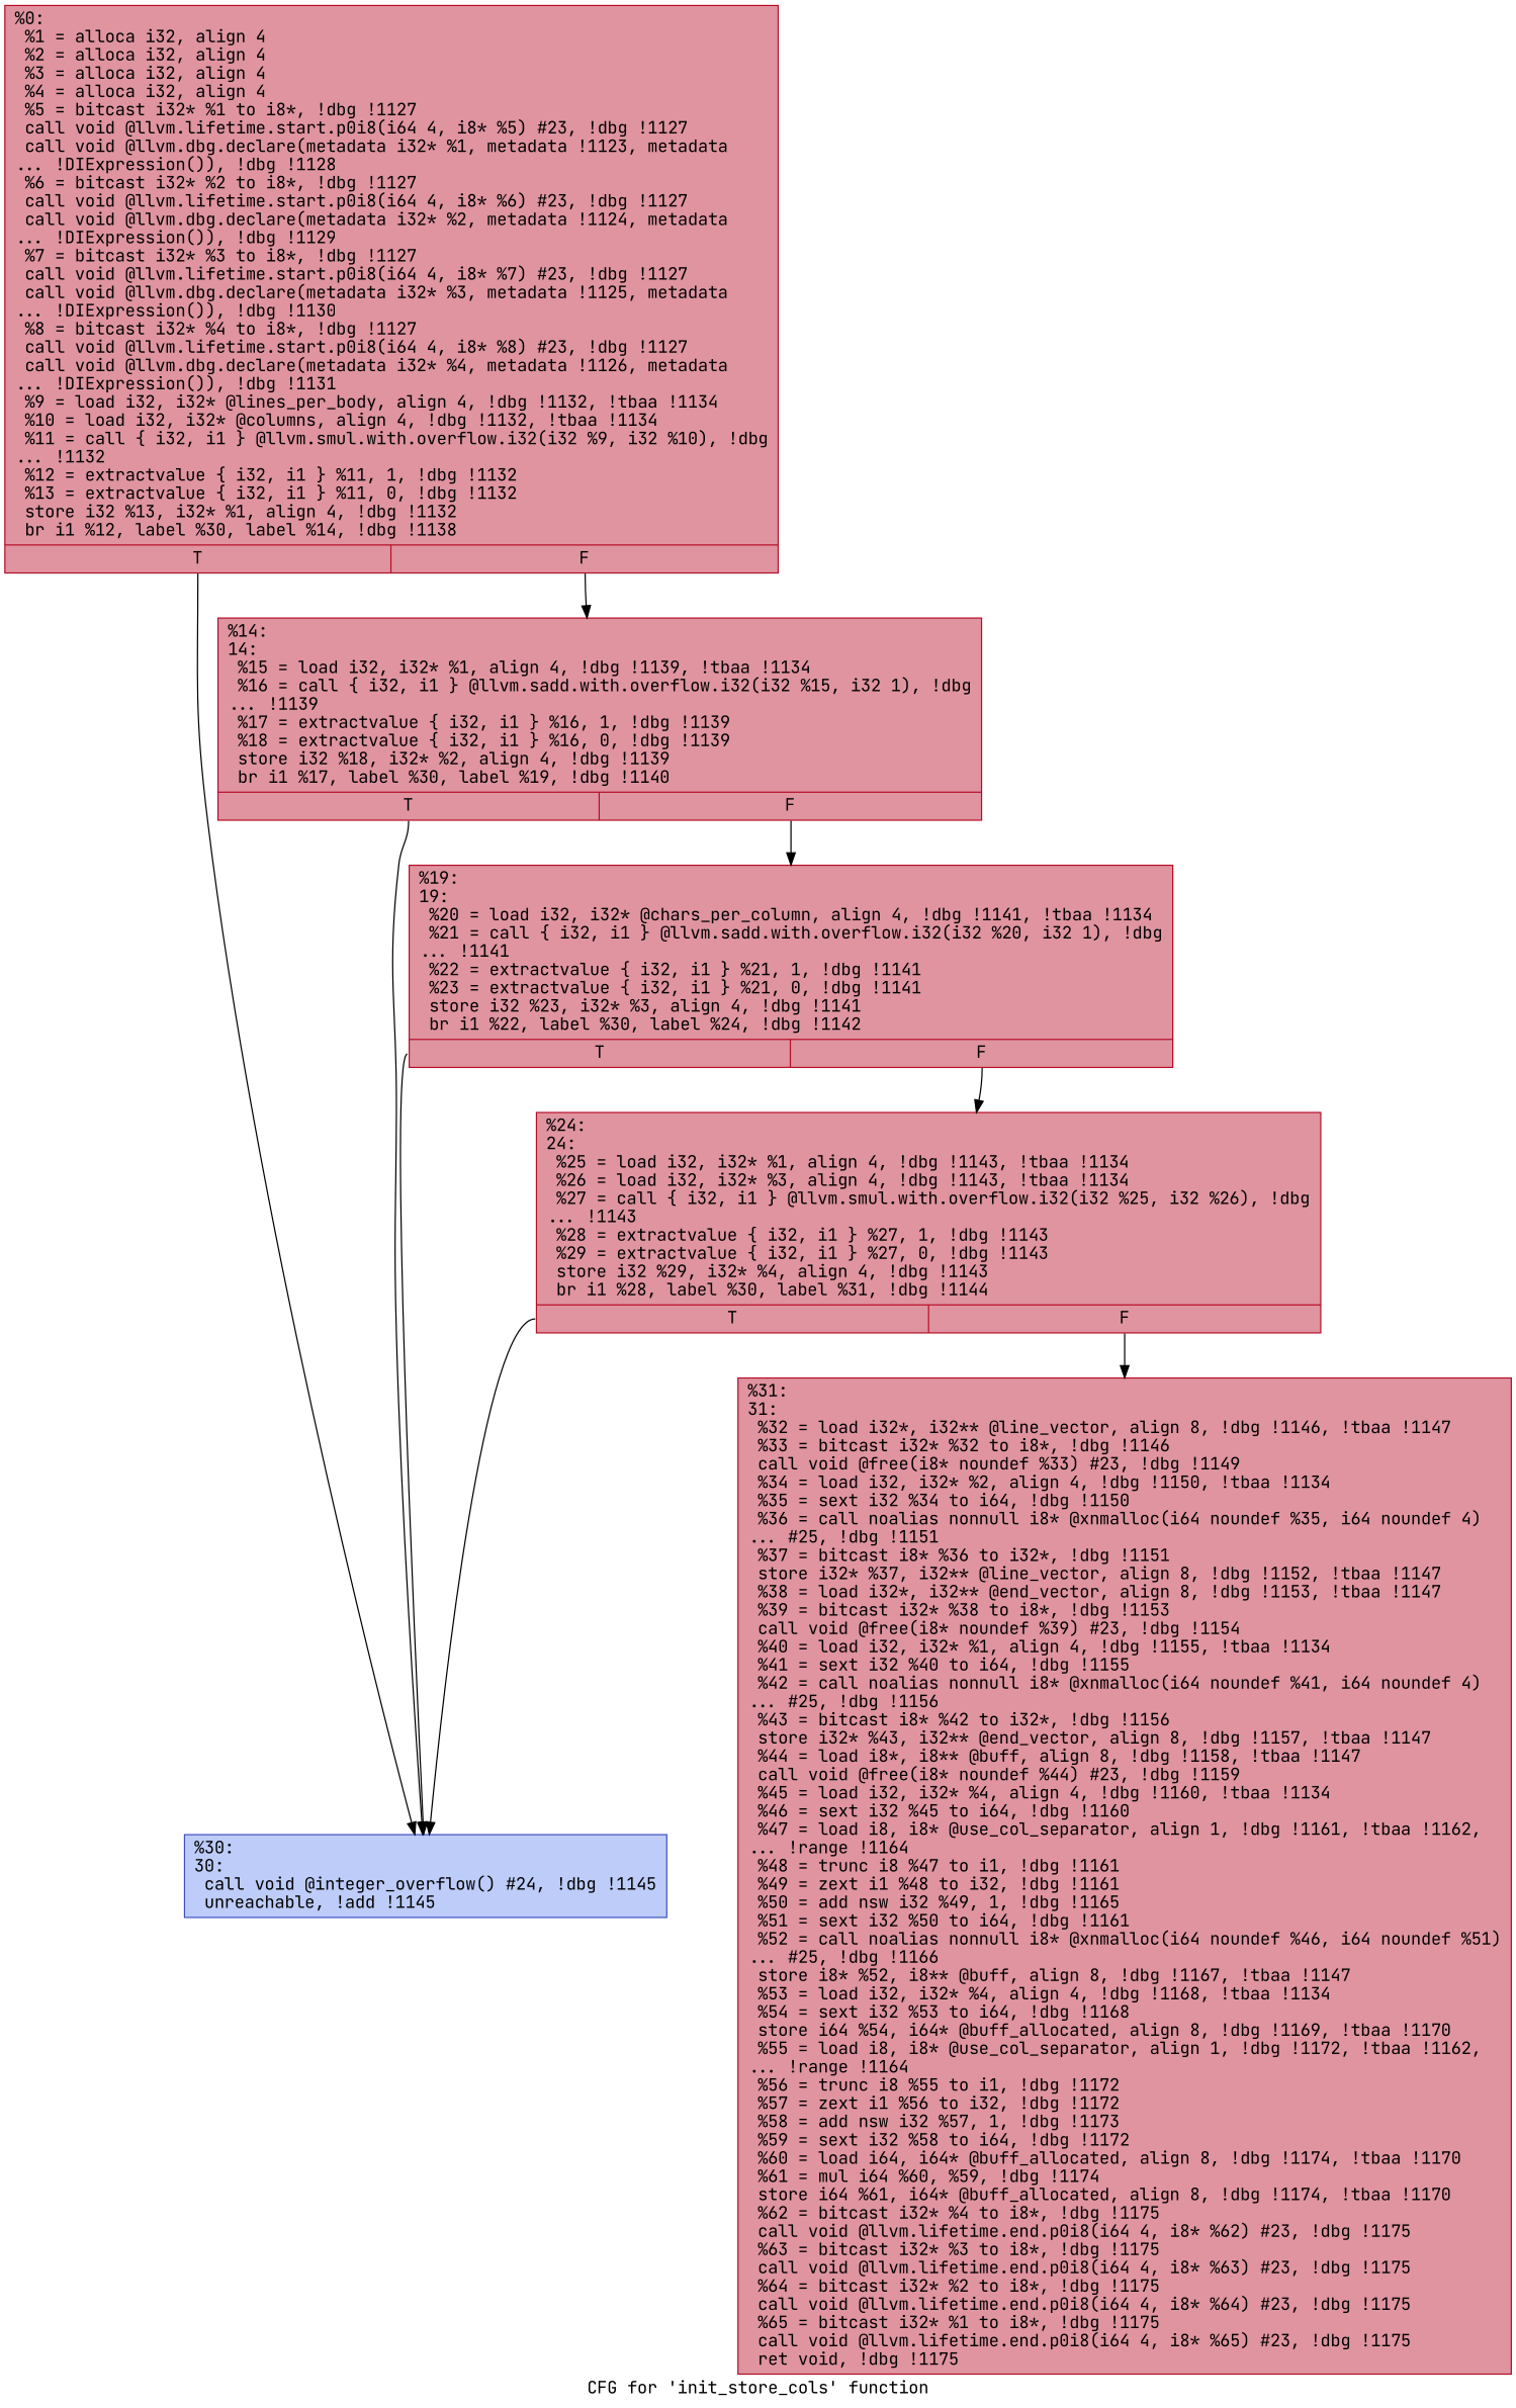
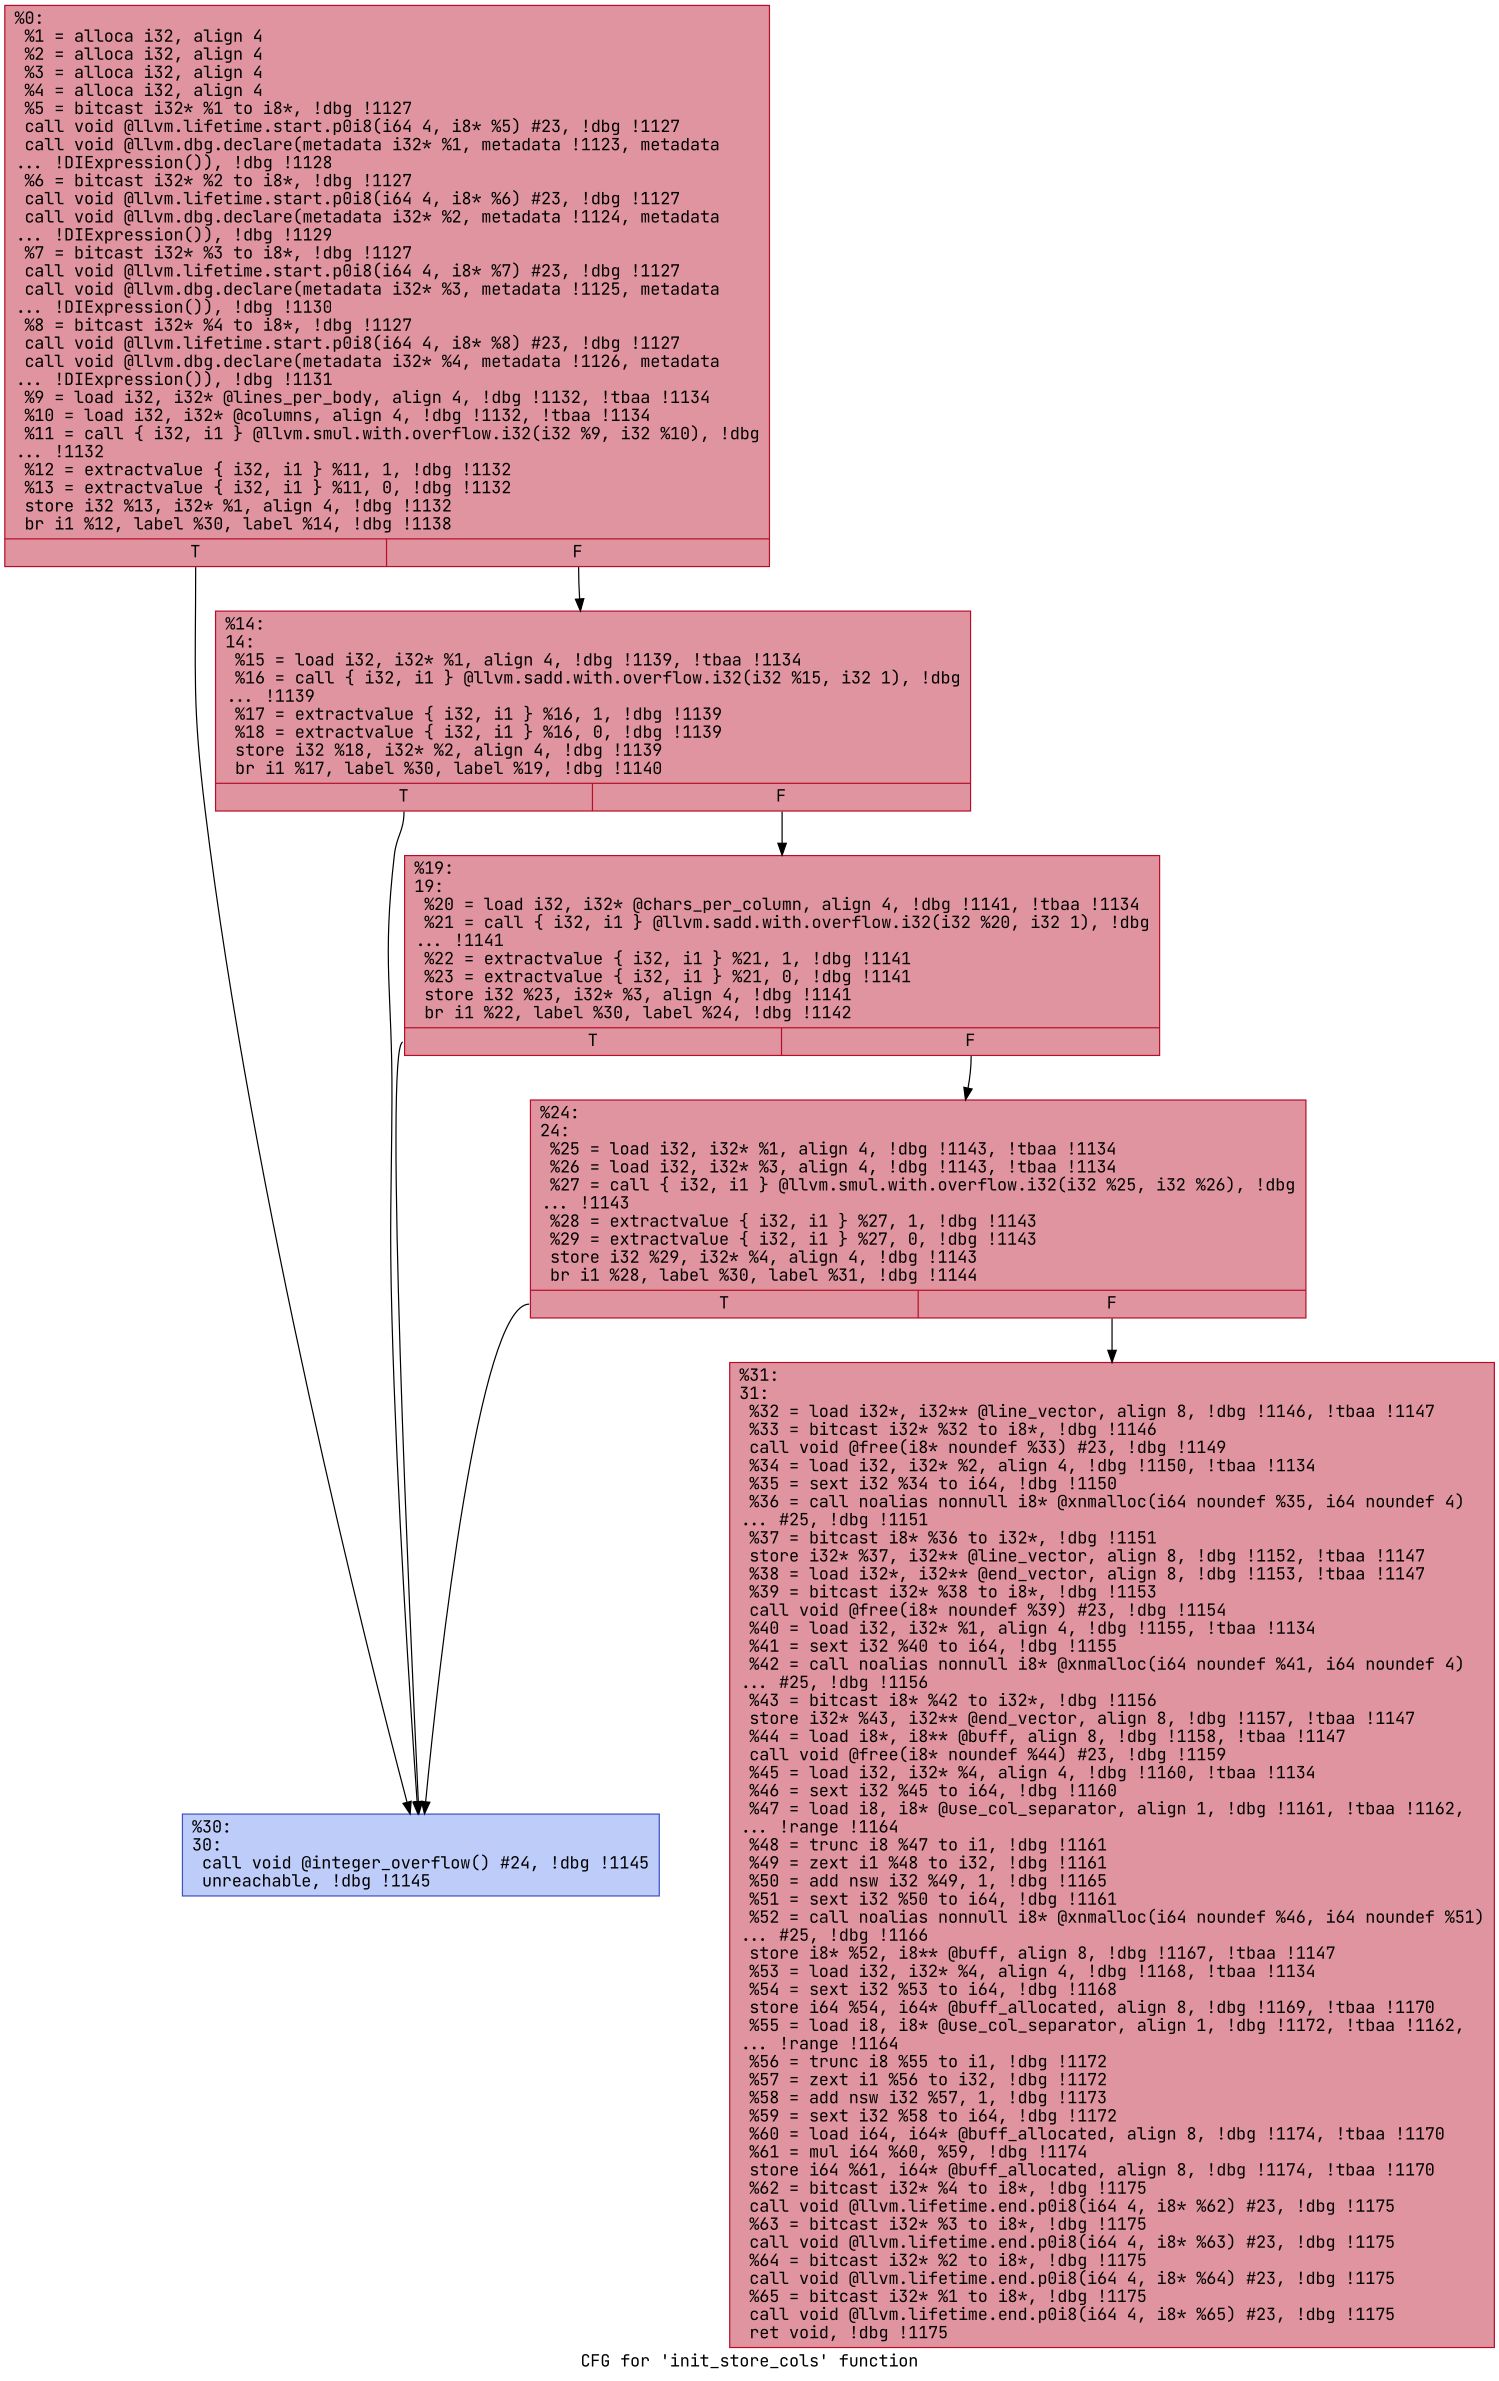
  digraph {
    label="CFG for 'init_store_cols' function"
    fontname="JetBrains Mono"
    node [color="#b70d28ff" fillcolor="#b70d2870" shape=record style=filled fontname="JetBrains Mono"]
    edge [tailport=s0 fontname="JetBrains Mono"]
    n1 [label="{%0:\l  %1 = alloca i32, align 4\l  %2 = alloca i32, align 4\l  %3 = alloca i32, align 4\l  %4 = alloca i32, align 4\l  %5 = bitcast i32* %1 to i8*, !dbg !1127\l  call void @llvm.lifetime.start.p0i8(i64 4, i8* %5) #23, !dbg !1127\l  call void @llvm.dbg.declare(metadata i32* %1, metadata !1123, metadata\l... !DIExpression()), !dbg !1128\l  %6 = bitcast i32* %2 to i8*, !dbg !1127\l  call void @llvm.lifetime.start.p0i8(i64 4, i8* %6) #23, !dbg !1127\l  call void @llvm.dbg.declare(metadata i32* %2, metadata !1124, metadata\l... !DIExpression()), !dbg !1129\l  %7 = bitcast i32* %3 to i8*, !dbg !1127\l  call void @llvm.lifetime.start.p0i8(i64 4, i8* %7) #23, !dbg !1127\l  call void @llvm.dbg.declare(metadata i32* %3, metadata !1125, metadata\l... !DIExpression()), !dbg !1130\l  %8 = bitcast i32* %4 to i8*, !dbg !1127\l  call void @llvm.lifetime.start.p0i8(i64 4, i8* %8) #23, !dbg !1127\l  call void @llvm.dbg.declare(metadata i32* %4, metadata !1126, metadata\l... !DIExpression()), !dbg !1131\l  %9 = load i32, i32* @lines_per_body, align 4, !dbg !1132, !tbaa !1134\l  %10 = load i32, i32* @columns, align 4, !dbg !1132, !tbaa !1134\l  %11 = call \{ i32, i1 \} @llvm.smul.with.overflow.i32(i32 %9, i32 %10), !dbg\l... !1132\l  %12 = extractvalue \{ i32, i1 \} %11, 1, !dbg !1132\l  %13 = extractvalue \{ i32, i1 \} %11, 0, !dbg !1132\l  store i32 %13, i32* %1, align 4, !dbg !1132\l  br i1 %12, label %30, label %14, !dbg !1138\l|{<s0>T|<s1>F}}"]
-   n2 [color="#3d50c3ff" fillcolor="#6a8bef70" label="{%30:\l30:                                               \l  call void @integer_overflow() #24, !dbg !1145\l  unreachable, !add !1145\l}"]
+   n2 [color="#3d50c3ff" fillcolor="#6a8bef70" label="{%30:\l30:                                               \l  call void @integer_overflow() #24, !dbg !1145\l  unreachable, !dbg !1145\l}"]
    n3 [label="{%14:\l14:                                               \l  %15 = load i32, i32* %1, align 4, !dbg !1139, !tbaa !1134\l  %16 = call \{ i32, i1 \} @llvm.sadd.with.overflow.i32(i32 %15, i32 1), !dbg\l... !1139\l  %17 = extractvalue \{ i32, i1 \} %16, 1, !dbg !1139\l  %18 = extractvalue \{ i32, i1 \} %16, 0, !dbg !1139\l  store i32 %18, i32* %2, align 4, !dbg !1139\l  br i1 %17, label %30, label %19, !dbg !1140\l|{<s0>T|<s1>F}}"]
    n4 [label="{%19:\l19:                                               \l  %20 = load i32, i32* @chars_per_column, align 4, !dbg !1141, !tbaa !1134\l  %21 = call \{ i32, i1 \} @llvm.sadd.with.overflow.i32(i32 %20, i32 1), !dbg\l... !1141\l  %22 = extractvalue \{ i32, i1 \} %21, 1, !dbg !1141\l  %23 = extractvalue \{ i32, i1 \} %21, 0, !dbg !1141\l  store i32 %23, i32* %3, align 4, !dbg !1141\l  br i1 %22, label %30, label %24, !dbg !1142\l|{<s0>T|<s1>F}}"]
    n5 [label="{%24:\l24:                                               \l  %25 = load i32, i32* %1, align 4, !dbg !1143, !tbaa !1134\l  %26 = load i32, i32* %3, align 4, !dbg !1143, !tbaa !1134\l  %27 = call \{ i32, i1 \} @llvm.smul.with.overflow.i32(i32 %25, i32 %26), !dbg\l... !1143\l  %28 = extractvalue \{ i32, i1 \} %27, 1, !dbg !1143\l  %29 = extractvalue \{ i32, i1 \} %27, 0, !dbg !1143\l  store i32 %29, i32* %4, align 4, !dbg !1143\l  br i1 %28, label %30, label %31, !dbg !1144\l|{<s0>T|<s1>F}}"]
    n6 [label="{%31:\l31:                                               \l  %32 = load i32*, i32** @line_vector, align 8, !dbg !1146, !tbaa !1147\l  %33 = bitcast i32* %32 to i8*, !dbg !1146\l  call void @free(i8* noundef %33) #23, !dbg !1149\l  %34 = load i32, i32* %2, align 4, !dbg !1150, !tbaa !1134\l  %35 = sext i32 %34 to i64, !dbg !1150\l  %36 = call noalias nonnull i8* @xnmalloc(i64 noundef %35, i64 noundef 4)\l... #25, !dbg !1151\l  %37 = bitcast i8* %36 to i32*, !dbg !1151\l  store i32* %37, i32** @line_vector, align 8, !dbg !1152, !tbaa !1147\l  %38 = load i32*, i32** @end_vector, align 8, !dbg !1153, !tbaa !1147\l  %39 = bitcast i32* %38 to i8*, !dbg !1153\l  call void @free(i8* noundef %39) #23, !dbg !1154\l  %40 = load i32, i32* %1, align 4, !dbg !1155, !tbaa !1134\l  %41 = sext i32 %40 to i64, !dbg !1155\l  %42 = call noalias nonnull i8* @xnmalloc(i64 noundef %41, i64 noundef 4)\l... #25, !dbg !1156\l  %43 = bitcast i8* %42 to i32*, !dbg !1156\l  store i32* %43, i32** @end_vector, align 8, !dbg !1157, !tbaa !1147\l  %44 = load i8*, i8** @buff, align 8, !dbg !1158, !tbaa !1147\l  call void @free(i8* noundef %44) #23, !dbg !1159\l  %45 = load i32, i32* %4, align 4, !dbg !1160, !tbaa !1134\l  %46 = sext i32 %45 to i64, !dbg !1160\l  %47 = load i8, i8* @use_col_separator, align 1, !dbg !1161, !tbaa !1162,\l... !range !1164\l  %48 = trunc i8 %47 to i1, !dbg !1161\l  %49 = zext i1 %48 to i32, !dbg !1161\l  %50 = add nsw i32 %49, 1, !dbg !1165\l  %51 = sext i32 %50 to i64, !dbg !1161\l  %52 = call noalias nonnull i8* @xnmalloc(i64 noundef %46, i64 noundef %51)\l... #25, !dbg !1166\l  store i8* %52, i8** @buff, align 8, !dbg !1167, !tbaa !1147\l  %53 = load i32, i32* %4, align 4, !dbg !1168, !tbaa !1134\l  %54 = sext i32 %53 to i64, !dbg !1168\l  store i64 %54, i64* @buff_allocated, align 8, !dbg !1169, !tbaa !1170\l  %55 = load i8, i8* @use_col_separator, align 1, !dbg !1172, !tbaa !1162,\l... !range !1164\l  %56 = trunc i8 %55 to i1, !dbg !1172\l  %57 = zext i1 %56 to i32, !dbg !1172\l  %58 = add nsw i32 %57, 1, !dbg !1173\l  %59 = sext i32 %58 to i64, !dbg !1172\l  %60 = load i64, i64* @buff_allocated, align 8, !dbg !1174, !tbaa !1170\l  %61 = mul i64 %60, %59, !dbg !1174\l  store i64 %61, i64* @buff_allocated, align 8, !dbg !1174, !tbaa !1170\l  %62 = bitcast i32* %4 to i8*, !dbg !1175\l  call void @llvm.lifetime.end.p0i8(i64 4, i8* %62) #23, !dbg !1175\l  %63 = bitcast i32* %3 to i8*, !dbg !1175\l  call void @llvm.lifetime.end.p0i8(i64 4, i8* %63) #23, !dbg !1175\l  %64 = bitcast i32* %2 to i8*, !dbg !1175\l  call void @llvm.lifetime.end.p0i8(i64 4, i8* %64) #23, !dbg !1175\l  %65 = bitcast i32* %1 to i8*, !dbg !1175\l  call void @llvm.lifetime.end.p0i8(i64 4, i8* %65) #23, !dbg !1175\l  ret void, !dbg !1175\l}"]
    n1 -> n2
    n1 -> n3 [tailport=s1]
    n3 -> n2
    n3 -> n4 [tailport=s1]
    n4 -> n2
    n4 -> n5 [tailport=s1]
    n5 -> n2
    n5 -> n6 [tailport=s1]
  }
